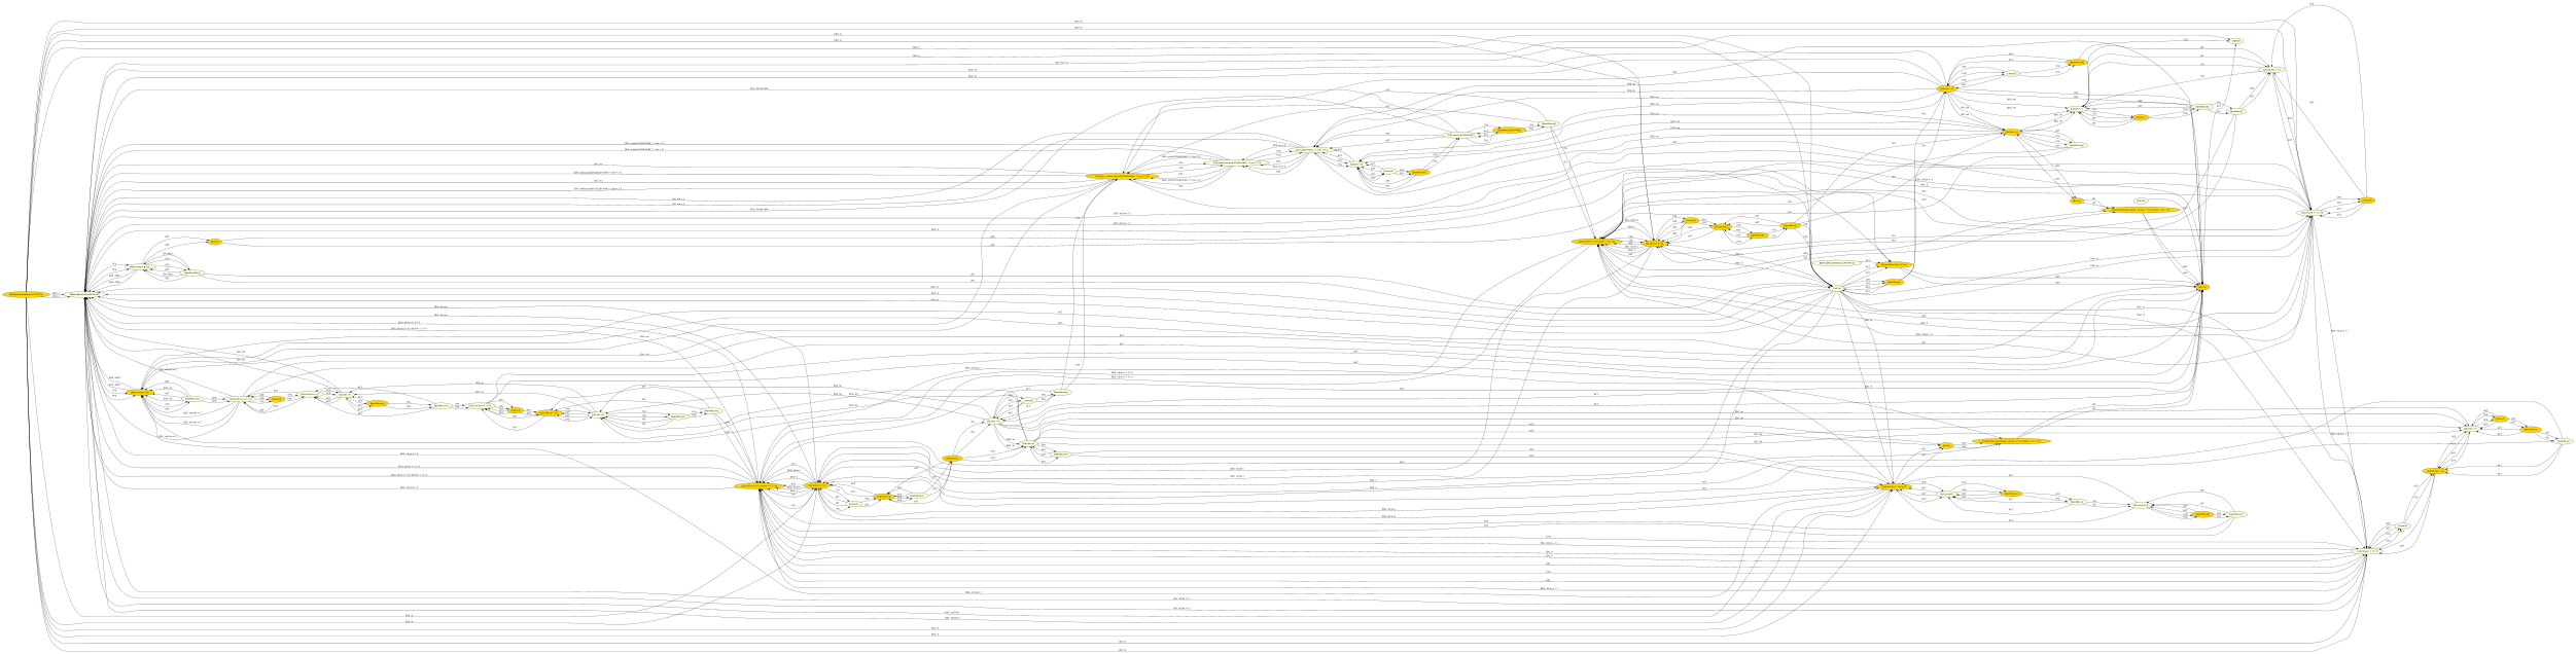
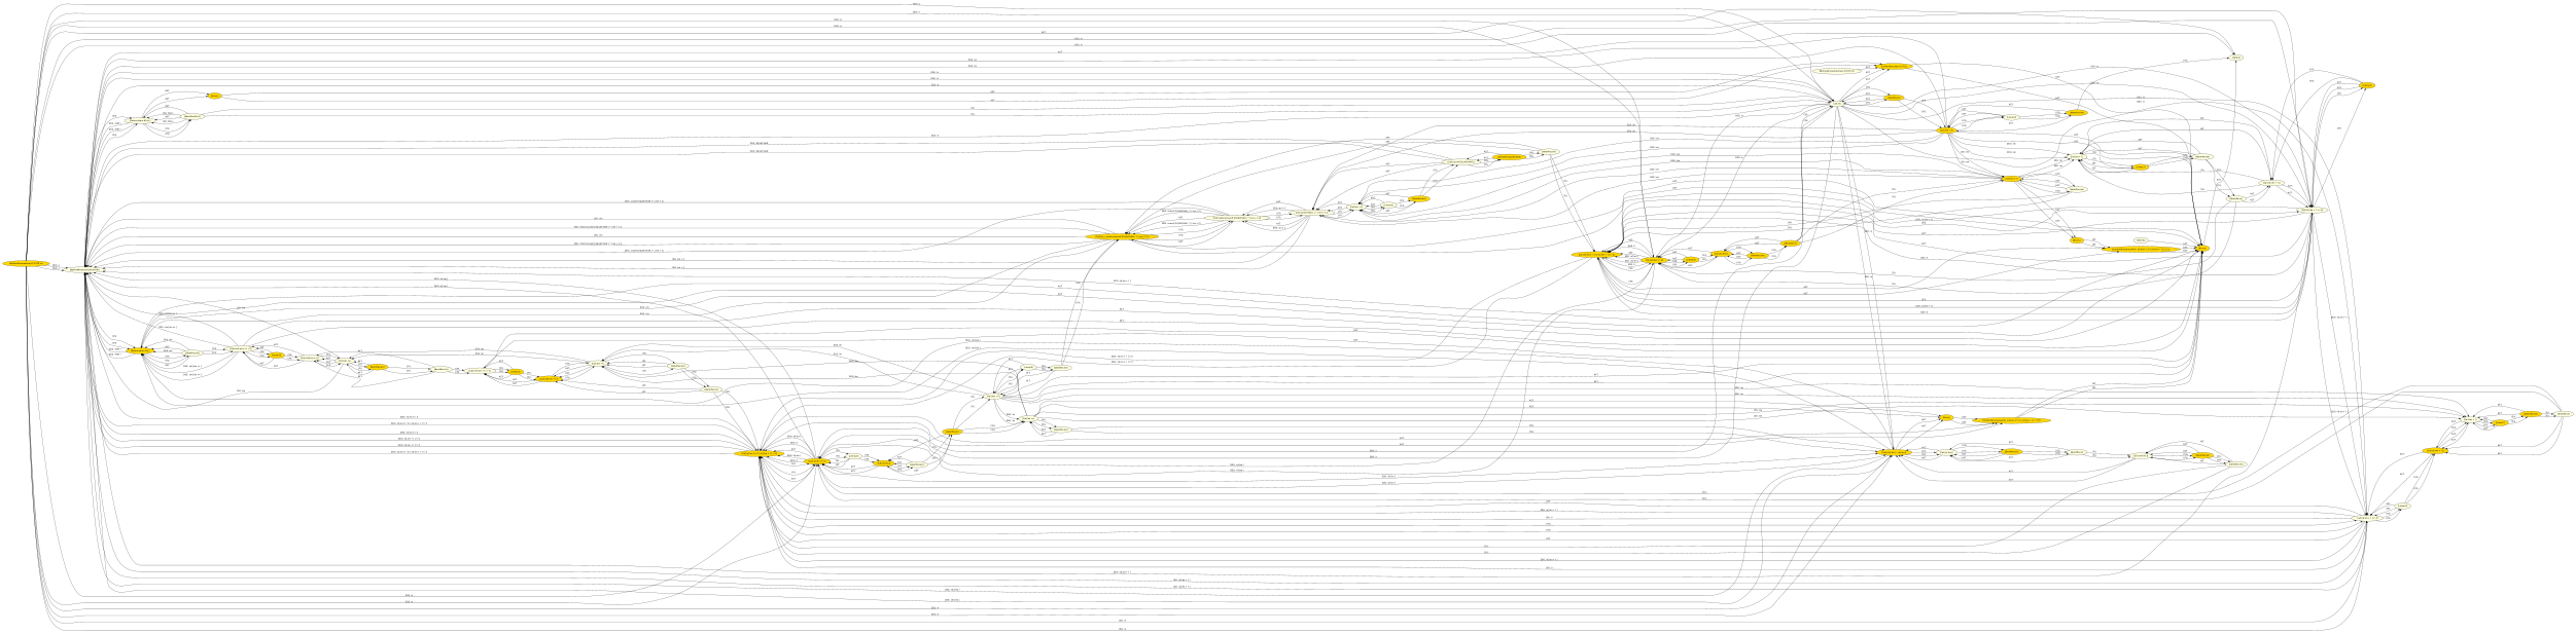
  digraph {
    fontname=Roboto
    rankdir=LR
    node [fillcolor=lightyellow fontname=Roboto style=filled]
    edge [fontname=Roboto]
    n1 [label="(MethodReturn,SQLWCHAR*)"]
    n2 [fillcolor=gold label="(Return,return chr;)"]
    n3 [label="(Return,return NULL;)"]
    1000100
    n5 [fillcolor=gold label="(Block,)"]
    n6 [label="(Identifier,chr)"]
    n7 [fillcolor=gold label="(Block,)"]
    n8 [label="(Identifier,NULL)"]
    n9 [fillcolor=gold label="(MethodParameterIn,LPCSTR in)"]
    n10 [fillcolor=gold label="(Call,in[ len ] != 0)"]
    n11 [label="(Call,in[ len + 1 ] != 0)"]
    n12 [fillcolor=gold label="(Call,in[ len ] != 0)"]
    n13 [label="(Call,in[ len + 1 ] != 0)"]
    n14 [fillcolor=gold label="(Call,chr[ len ] = in[ len ])"]
    n15 [label="(Call,!in)"]
    n16 [fillcolor=gold label="(Call,in[ len ] != 0 || in[ len + 1 ] != 0)"]
    n17 [fillcolor=gold label="(Literal,0)"]
    n18 [fillcolor=gold label="(Literal,0)"]
    n19 [fillcolor=gold label="(Call,in[ len ] != 0 || in[ len + 1 ] != 0)"]
    n20 [label="(Literal,0)"]
    n21 [label="(Literal,0)"]
    n22 [fillcolor=gold label="(Block,)"]
    n23 [label="(Call,in[ len ])"]
    n24 [fillcolor=gold label="(Identifier,in)"]
    n25 [fillcolor=gold label="(ControlStructure,if ( !in ))"]
    n26 [label="(MethodParameterOut,LPCSTR in)"]
    n27 [fillcolor=gold label="(ControlStructure,while ( in[ len ] != 0 || in[ len + 1 ] != 0 ))"]
    n28 [fillcolor=gold label="(ControlStructure,while ( in[ len ] != 0 || in[ len + 1 ] != 0 ))"]
    n29 [fillcolor=gold label="(Call,in[ len ])"]
    n30 [fillcolor=gold label="(Identifier,len)"]
    n31 [fillcolor=gold label="(Identifier,in)"]
    n32 [fillcolor=gold label="(Call,len ++)"]
    n33 [label="(Call,len + 1)"]
    n34 [fillcolor=gold label="(Block,)"]
    n35 [label="(Identifier,len)"]
    n36 [label="(Call,sizeof( NULL ) * ( len + 2 ))"]
    n37 [label="(Call,len + 2)"]
    n38 [label="(Call,in[ len + 1 ])"]
    n39 [fillcolor=gold label="(Literal,1)"]
    n40 [label="(Identifier,in)"]
    n41 [label="(Identifier,len)"]
    n42 [label="(Call,malloc(sizeof( SQLWCHAR ) * ( len + 2 )))"]
    n43 [label="(Literal,2)"]
    n44 [fillcolor=gold label="(Call,chr = malloc(sizeof( SQLWCHAR ) * ( len + 2 )))"]
    n45 [label="(Call,sizeof( SQLWCHAR ))"]
    n46 [fillcolor=gold label="(Identifier,SQLWCHAR)"]
    n47 [label="(Identifier,chr)"]
    n48 [fillcolor=gold label="(Identifier,len)"]
    n49 [label="(Literal,0)"]
    n50 [label="(Call,len = 0)"]
    n51 [label="(Identifier,len)"]
    n52 [label="(Call,len + 1)"]
    n53 [label="(Call,len ++)"]
    n54 [label="(Call,len ++)"]
    n55 [fillcolor=gold label="(Call,in[ len + 1 ])"]
    n56 [fillcolor=gold label="(Literal,1)"]
    n57 [label="(Identifier,len)"]
    n58 [fillcolor=gold label="(Call,chr[ len ++ ])"]
    n59 [label="(Identifier,len)"]
    n60 [label="(Call,len ++)"]
    n61 [fillcolor=gold label="(Call,in[ len ])"]
    n62 [label="(Identifier,len)"]
    n63 [fillcolor=gold label="(Identifier,in)"]
    n64 [label="(Identifier,in)"]
    n65 [fillcolor=gold label="(Identifier,len)"]
    n66 [fillcolor=gold label="(Identifier,len)"]
    n67 [label="(Call,chr[ len ])"]
    n68 [label="(Identifier,chr)"]
    n69 [fillcolor=gold label="(Identifier,len)"]
    n70 [label="(Identifier,in)"]
    n71 [fillcolor=gold label="(Literal,0)"]
    n72 [label="(Call,chr[ len ++ ] = 0)"]
    n73 [label="(Identifier,chr)"]
    n74 [label="(Call,chr[ len ++ ])"]
    n75 [fillcolor=gold label="(Identifier,len)"]
    n76 [fillcolor=gold label="(Literal,0)"]
    n77 [label="(Call,chr[ len ++ ] = 0)"]
    n78 [label="(Identifier,chr)"]
    n79 [label="(Literal,0)"]
    n80 [fillcolor=gold label="(Call,len = 0)"]
    n81 [fillcolor=gold label="(Identifier,len)"]
    1000104
    n1 -> n2 [label="CFG: "]
    n1 -> n2 [label="CFG: "]
    n1 -> n3 [label="CFG: "]
    n1 -> n3 [label="CFG: "]
-   n1 -> 1000100 [label="DDG: len + 2"]
+   n1 -> 1000100 [label="AST: "]
    n2 -> n1 [label="DDG: <RET>"]
    n2 -> n1 [label="DDG: <RET>"]
    n2 -> n5 [label="AST: "]
    n2 -> n5 [label="AST: "]
    n2 -> n6 [label="CFG: "]
    n2 -> n6 [label="CFG: "]
    n3 -> n1 [label="DDG: <RET>"]
    n3 -> n1 [label="DDG: <RET>"]
    n3 -> n7 [label="AST: "]
    n3 -> n7 [label="AST: "]
    n3 -> n8 [label="CFG: "]
    n3 -> n8 [label="CFG: "]
    n5 -> 1000100 [label="AST: "]
    n6 -> n2 [label="AST: "]
    n6 -> n2 [label="DDG: chr"]
    n6 -> n2 [label="AST: "]
    n6 -> n2 [label="DDG: chr"]
    n6 -> n77 [label="CFG: "]
    n6 -> n77 [label="CFG: "]
    n7 -> n25 [label="AST: "]
    n7 -> n25 [label="AST: "]
    n8 -> n3 [label="AST: "]
    n8 -> n3 [label="DDG: NULL"]
    n8 -> n3 [label="AST: "]
    n8 -> n3 [label="DDG: NULL"]
    n8 -> n15 [label="CFG: "]
    n8 -> n15 [label="CFG: "]
    n9 -> n1 [label="DDG: in"]
    n9 -> n1 [label="DDG: in"]
+   n9 -> 1000100 [label="AST: "]
    n9 -> n10 [label="DDG: in"]
    n9 -> n10 [label="DDG: in"]
    n9 -> n11 [label="DDG: in"]
    n9 -> n11 [label="DDG: in"]
    n9 -> n12 [label="DDG: in"]
    n9 -> n12 [label="DDG: in"]
    n9 -> n13 [label="DDG: in"]
    n9 -> n13 [label="DDG: in"]
    n9 -> n14 [label="DDG: in"]
    n9 -> n14 [label="DDG: in"]
    n9 -> n15 [label="DDG: in"]
    n9 -> n15 [label="DDG: in"]
    n10 -> n12 [label="DDG: in[ len ]"]
    n10 -> n12 [label="DDG: in[ len ]"]
    n10 -> n16 [label="AST: "]
    n10 -> n16 [label="DDG: in[ len ]"]
    n10 -> n16 [label="DDG: 0"]
    n10 -> n16 [label="AST: "]
    n10 -> n16 [label="DDG: in[ len ]"]
    n10 -> n16 [label="DDG: 0"]
    n10 -> n17 [label="CFG: "]
    n10 -> n17 [label="CFG: "]
    n11 -> n1 [label="DDG: in[ len + 1 ]"]
    n11 -> n1 [label="DDG: in[ len + 1 ]"]
    n11 -> n13 [label="DDG: in[ len + 1 ]"]
    n11 -> n13 [label="DDG: in[ len + 1 ]"]
    n11 -> n16 [label="AST: "]
    n11 -> n16 [label="DDG: in[ len + 1 ]"]
    n11 -> n16 [label="DDG: 0"]
    n11 -> n16 [label="AST: "]
    n11 -> n16 [label="DDG: in[ len + 1 ]"]
    n11 -> n16 [label="DDG: 0"]
    n11 -> n18 [label="CFG: "]
    n11 -> n18 [label="CFG: "]
    n12 -> n1 [label="DDG: in[ len ]"]
    n12 -> n1 [label="DDG: in[ len ]"]
    n12 -> n14 [label="DDG: in[ len ]"]
    n12 -> n14 [label="DDG: in[ len ]"]
    n12 -> n19 [label="AST: "]
    n12 -> n19 [label="DDG: in[ len ]"]
    n12 -> n19 [label="DDG: 0"]
    n12 -> n19 [label="AST: "]
    n12 -> n19 [label="DDG: in[ len ]"]
    n12 -> n19 [label="DDG: 0"]
    n12 -> n20 [label="CFG: "]
    n12 -> n20 [label="CFG: "]
    n13 -> n1 [label="DDG: in[ len + 1 ]"]
    n13 -> n1 [label="DDG: in[ len + 1 ]"]
    n13 -> n19 [label="AST: "]
    n13 -> n19 [label="DDG: in[ len + 1 ]"]
    n13 -> n19 [label="DDG: 0"]
    n13 -> n19 [label="AST: "]
    n13 -> n19 [label="DDG: in[ len + 1 ]"]
    n13 -> n19 [label="DDG: 0"]
    n13 -> n21 [label="CFG: "]
    n13 -> n21 [label="CFG: "]
    n14 -> n1 [label="DDG: chr[ len ]"]
    n14 -> n1 [label="DDG: chr[ len ]"]
    n14 -> n2 [label="DDG: chr[ len ]"]
    n14 -> n2 [label="DDG: chr[ len ]"]
    n14 -> n22 [label="AST: "]
    n14 -> n22 [label="AST: "]
    n14 -> n23 [label="CFG: "]
    n14 -> n23 [label="CFG: "]
    n15 -> n1 [label="DDG: in"]
    n15 -> n1 [label="DDG: !in"]
    n15 -> n1 [label="DDG: in"]
    n15 -> n1 [label="DDG: !in"]
    n15 -> n10 [label="DDG: in"]
    n15 -> n10 [label="DDG: in"]
    n15 -> n11 [label="DDG: in"]
    n15 -> n11 [label="DDG: in"]
    n15 -> n12 [label="DDG: in"]
    n15 -> n12 [label="DDG: in"]
    n15 -> n13 [label="DDG: in"]
    n15 -> n13 [label="DDG: in"]
    n15 -> n14 [label="DDG: in"]
    n15 -> n14 [label="DDG: in"]
    n15 -> n24 [label="CFG: "]
    n15 -> n24 [label="CFG: "]
    n15 -> n25 [label="AST: "]
    n15 -> n25 [label="AST: "]
    n16 -> n10 [label="CFG: "]
    n16 -> n10 [label="CFG: "]
    n16 -> n11 [label="CFG: "]
    n16 -> n11 [label="CFG: "]
    n16 -> n19 [label="DDG: in[ len + 1 ] != 0"]
    n16 -> n19 [label="DDG: in[ len + 1 ] != 0"]
    n16 -> n27 [label="AST: "]
    n16 -> n27 [label="AST: "]
    n17 -> n10 [label="AST: "]
    n17 -> n10 [label="AST: "]
    n17 -> n29 [label="CFG: "]
    n17 -> n29 [label="CFG: "]
    n18 -> n11 [label="AST: "]
    n18 -> n11 [label="AST: "]
    n18 -> n38 [label="CFG: "]
    n18 -> n38 [label="CFG: "]
    n19 -> n1 [label="DDG: in[ len ] != 0 || in[ len + 1 ] != 0"]
    n19 -> n1 [label="DDG: in[ len ] != 0"]
    n19 -> n1 [label="DDG: in[ len + 1 ] != 0"]
    n19 -> n1 [label="DDG: in[ len ] != 0 || in[ len + 1 ] != 0"]
    n19 -> n1 [label="DDG: in[ len ] != 0"]
    n19 -> n1 [label="DDG: in[ len + 1 ] != 0"]
    n19 -> n12 [label="CFG: "]
    n19 -> n12 [label="CFG: "]
    n19 -> n13 [label="CFG: "]
    n19 -> n13 [label="CFG: "]
    n19 -> n28 [label="AST: "]
    n19 -> n28 [label="AST: "]
    n20 -> n12 [label="AST: "]
    n20 -> n12 [label="AST: "]
    n20 -> n61 [label="CFG: "]
    n20 -> n61 [label="CFG: "]
    n21 -> n13 [label="AST: "]
    n21 -> n13 [label="AST: "]
    n21 -> n55 [label="CFG: "]
    n21 -> n55 [label="CFG: "]
    n22 -> n28 [label="AST: "]
    n22 -> n28 [label="AST: "]
    n23 -> n14 [label="AST: "]
    n23 -> n14 [label="AST: "]
    n23 -> n69 [label="CFG: "]
    n23 -> n69 [label="CFG: "]
    n24 -> n15 [label="AST: "]
    n24 -> n15 [label="AST: "]
    n24 -> n80 [label="CFG: "]
    n24 -> n80 [label="CFG: "]
    n25 -> n5 [label="AST: "]
    n25 -> n5 [label="AST: "]
    n26 -> n25 [label="AST: "]
    n27 -> n5 [label="AST: "]
    n27 -> n5 [label="AST: "]
    n28 -> n5 [label="AST: "]
    n28 -> n5 [label="AST: "]
    n29 -> n10 [label="AST: "]
    n29 -> n10 [label="AST: "]
    n29 -> n30 [label="CFG: "]
    n29 -> n30 [label="CFG: "]
    n30 -> n29 [label="AST: "]
    n30 -> n29 [label="AST: "]
    n30 -> n31 [label="CFG: "]
    n30 -> n31 [label="CFG: "]
    n31 -> n15 [label="CFG: "]
    n31 -> n15 [label="CFG: "]
    n31 -> n29 [label="AST: "]
    n31 -> n29 [label="AST: "]
    n31 -> n32 [label="CFG: "]
    n31 -> n32 [label="CFG: "]
    n32 -> n33 [label="DDG: len"]
    n32 -> n33 [label="DDG: len"]
    n32 -> n34 [label="AST: "]
    n32 -> n34 [label="AST: "]
    n32 -> n35 [label="CFG: "]
    n32 -> n35 [label="CFG: "]
    n32 -> n36 [label="DDG: len"]
    n32 -> n36 [label="DDG: len"]
    n32 -> n37 [label="DDG: len"]
    n32 -> n37 [label="DDG: len"]
    n33 -> n38 [label="AST: "]
    n33 -> n38 [label="AST: "]
    n33 -> n39 [label="CFG: "]
    n33 -> n39 [label="CFG: "]
    n34 -> n27 [label="AST: "]
    n34 -> n27 [label="AST: "]
    n35 -> n16 [label="CFG: "]
    n35 -> n16 [label="CFG: "]
    n35 -> n32 [label="AST: "]
    n35 -> n32 [label="AST: "]
    n36 -> n1 [label="DDG: len + 2"]
    n36 -> n1 [label="DDG: len + 2"]
    n36 -> n37 [label="CFG: "]
    n36 -> n37 [label="CFG: "]
    n36 -> n42 [label="AST: "]
    n36 -> n42 [label="DDG: len + 2"]
    n36 -> n42 [label="AST: "]
    n36 -> n42 [label="DDG: len + 2"]
    n37 -> n36 [label="AST: "]
    n37 -> n36 [label="AST: "]
    n37 -> n43 [label="CFG: "]
    n37 -> n43 [label="CFG: "]
    n38 -> n11 [label="AST: "]
    n38 -> n11 [label="AST: "]
    n38 -> n33 [label="CFG: "]
    n38 -> n33 [label="CFG: "]
    n39 -> n33 [label="AST: "]
    n39 -> n33 [label="AST: "]
    n39 -> n41 [label="CFG: "]
    n39 -> n41 [label="CFG: "]
    n40 -> n10 [label="CFG: "]
    n40 -> n10 [label="CFG: "]
    n40 -> n38 [label="AST: "]
    n40 -> n38 [label="AST: "]
    n41 -> n33 [label="AST: "]
    n41 -> n33 [label="AST: "]
    n41 -> n40 [label="CFG: "]
    n41 -> n40 [label="CFG: "]
    n42 -> n1 [label="DDG: sizeof( SQLWCHAR ) * ( len + 2 )"]
    n42 -> n1 [label="DDG: sizeof( SQLWCHAR ) * ( len + 2 )"]
    n42 -> n36 [label="CFG: "]
    n42 -> n36 [label="CFG: "]
    n42 -> n44 [label="AST: "]
    n42 -> n44 [label="DDG: sizeof( SQLWCHAR ) * ( len + 2 )"]
    n42 -> n44 [label="AST: "]
    n42 -> n44 [label="DDG: sizeof( SQLWCHAR ) * ( len + 2 )"]
    n43 -> n37 [label="AST: "]
    n43 -> n37 [label="AST: "]
    n43 -> n48 [label="CFG: "]
    n43 -> n48 [label="CFG: "]
    n44 -> n1 [label="DDG: chr"]
    n44 -> n1 [label="DDG: malloc(sizeof( SQLWCHAR ) * ( len + 2 ))"]
    n44 -> n1 [label="DDG: chr"]
    n44 -> n1 [label="DDG: malloc(sizeof( SQLWCHAR ) * ( len + 2 ))"]
    n44 -> n2 [label="DDG: chr"]
    n44 -> n2 [label="DDG: chr"]
    n44 -> n5 [label="AST: "]
    n44 -> n5 [label="AST: "]
    n44 -> n42 [label="CFG: "]
    n44 -> n42 [label="CFG: "]
    n45 -> n1 [label="DDG: SQLWCHAR"]
    n45 -> n1 [label="DDG: SQLWCHAR"]
    n45 -> n36 [label="AST: "]
    n45 -> n36 [label="AST: "]
    n45 -> n46 [label="CFG: "]
    n45 -> n46 [label="CFG: "]
    n46 -> n45 [label="AST: "]
    n46 -> n45 [label="AST: "]
    n46 -> n47 [label="CFG: "]
    n46 -> n47 [label="CFG: "]
    n47 -> n16 [label="CFG: "]
    n47 -> n16 [label="CFG: "]
    n47 -> n44 [label="AST: "]
    n47 -> n44 [label="AST: "]
    n48 -> n37 [label="AST: "]
    n48 -> n37 [label="AST: "]
    n48 -> n45 [label="CFG: "]
    n48 -> n45 [label="CFG: "]
    n49 -> n50 [label="AST: "]
    n49 -> n50 [label="AST: "]
    n49 -> n51 [label="CFG: "]
    n49 -> n51 [label="CFG: "]
    n50 -> n5 [label="AST: "]
    n50 -> n5 [label="AST: "]
    n50 -> n49 [label="CFG: "]
    n50 -> n49 [label="CFG: "]
    n50 -> n52 [label="DDG: len"]
    n50 -> n52 [label="DDG: len"]
    n50 -> n53 [label="DDG: len"]
    n50 -> n53 [label="DDG: len"]
    n50 -> n54 [label="DDG: len"]
    n50 -> n54 [label="DDG: len"]
    n51 -> n44 [label="CFG: "]
    n51 -> n44 [label="CFG: "]
    n51 -> n50 [label="AST: "]
    n51 -> n50 [label="AST: "]
    n52 -> n55 [label="AST: "]
    n52 -> n55 [label="AST: "]
    n52 -> n56 [label="CFG: "]
    n52 -> n56 [label="CFG: "]
    n53 -> n22 [label="AST: "]
    n53 -> n22 [label="AST: "]
    n53 -> n52 [label="DDG: len"]
    n53 -> n52 [label="DDG: len"]
    n53 -> n54 [label="DDG: len"]
    n53 -> n54 [label="DDG: len"]
    n53 -> n57 [label="CFG: "]
    n53 -> n57 [label="CFG: "]
    n54 -> n58 [label="AST: "]
    n54 -> n58 [label="AST: "]
    n54 -> n59 [label="CFG: "]
    n54 -> n59 [label="CFG: "]
    n54 -> n60 [label="DDG: len"]
    n54 -> n60 [label="DDG: len"]
    n55 -> n13 [label="AST: "]
    n55 -> n13 [label="AST: "]
    n55 -> n52 [label="CFG: "]
    n55 -> n52 [label="CFG: "]
    n56 -> n52 [label="AST: "]
    n56 -> n52 [label="AST: "]
    n56 -> n65 [label="CFG: "]
    n56 -> n65 [label="CFG: "]
    n57 -> n14 [label="CFG: "]
    n57 -> n14 [label="CFG: "]
    n57 -> n53 [label="AST: "]
    n57 -> n53 [label="AST: "]
    n58 -> n54 [label="CFG: "]
    n58 -> n54 [label="CFG: "]
    n58 -> n72 [label="AST: "]
    n58 -> n72 [label="AST: "]
    n59 -> n54 [label="AST: "]
    n59 -> n54 [label="AST: "]
    n59 -> n73 [label="CFG: "]
    n59 -> n73 [label="CFG: "]
    n60 -> n1 [label="DDG: len"]
    n60 -> n1 [label="DDG: len"]
    n60 -> n74 [label="AST: "]
    n60 -> n74 [label="AST: "]
    n60 -> n75 [label="CFG: "]
    n60 -> n75 [label="CFG: "]
    n61 -> n12 [label="AST: "]
    n61 -> n12 [label="AST: "]
    n61 -> n62 [label="CFG: "]
    n61 -> n62 [label="CFG: "]
    n62 -> n61 [label="AST: "]
    n62 -> n61 [label="AST: "]
    n62 -> n63 [label="CFG: "]
    n62 -> n63 [label="CFG: "]
    n63 -> n50 [label="CFG: "]
    n63 -> n50 [label="CFG: "]
    n63 -> n53 [label="CFG: "]
    n63 -> n53 [label="CFG: "]
    n63 -> n61 [label="AST: "]
    n63 -> n61 [label="AST: "]
    n64 -> n12 [label="CFG: "]
    n64 -> n12 [label="CFG: "]
    n64 -> n55 [label="AST: "]
    n64 -> n55 [label="AST: "]
    n65 -> n52 [label="AST: "]
    n65 -> n52 [label="AST: "]
    n65 -> n64 [label="CFG: "]
    n65 -> n64 [label="CFG: "]
    n66 -> n67 [label="AST: "]
    n66 -> n67 [label="AST: "]
    n66 -> n68 [label="CFG: "]
    n66 -> n68 [label="CFG: "]
    n67 -> n14 [label="AST: "]
    n67 -> n14 [label="AST: "]
    n67 -> n66 [label="CFG: "]
    n67 -> n66 [label="CFG: "]
    n68 -> n19 [label="CFG: "]
    n68 -> n19 [label="CFG: "]
    n68 -> n67 [label="AST: "]
    n68 -> n67 [label="AST: "]
    n69 -> n23 [label="AST: "]
    n69 -> n23 [label="AST: "]
    n69 -> n70 [label="CFG: "]
    n69 -> n70 [label="CFG: "]
    n70 -> n23 [label="AST: "]
    n70 -> n23 [label="AST: "]
    n70 -> n67 [label="CFG: "]
    n70 -> n67 [label="CFG: "]
    n71 -> n58 [label="CFG: "]
    n71 -> n58 [label="CFG: "]
    n71 -> n72 [label="AST: "]
    n71 -> n72 [label="AST: "]
    n72 -> n5 [label="AST: "]
    n72 -> n5 [label="AST: "]
    n72 -> n71 [label="CFG: "]
    n72 -> n71 [label="CFG: "]
    n73 -> n19 [label="CFG: "]
    n73 -> n19 [label="CFG: "]
    n73 -> n58 [label="AST: "]
    n73 -> n58 [label="AST: "]
    n74 -> n60 [label="CFG: "]
    n74 -> n60 [label="CFG: "]
    n74 -> n77 [label="AST: "]
    n74 -> n77 [label="AST: "]
    n75 -> n60 [label="AST: "]
    n75 -> n60 [label="AST: "]
    n75 -> n78 [label="CFG: "]
    n75 -> n78 [label="CFG: "]
    n76 -> n74 [label="CFG: "]
    n76 -> n74 [label="CFG: "]
    n76 -> n77 [label="AST: "]
    n76 -> n77 [label="AST: "]
    n77 -> n1 [label="DDG: chr[ len ++ ]"]
    n77 -> n1 [label="DDG: chr[ len ++ ]"]
    n77 -> n2 [label="DDG: chr[ len ++ ]"]
    n77 -> n2 [label="DDG: chr[ len ++ ]"]
    n77 -> n5 [label="AST: "]
    n77 -> n5 [label="AST: "]
    n77 -> n76 [label="CFG: "]
    n77 -> n76 [label="CFG: "]
    n78 -> n72 [label="CFG: "]
    n78 -> n72 [label="CFG: "]
    n78 -> n74 [label="AST: "]
    n78 -> n74 [label="AST: "]
    n79 -> n80 [label="AST: "]
    n79 -> n80 [label="AST: "]
    n79 -> n81 [label="CFG: "]
    n79 -> n81 [label="CFG: "]
    n80 -> n1 [label="DDG: len"]
    n80 -> n1 [label="DDG: len"]
    n80 -> n5 [label="AST: "]
    n80 -> n5 [label="AST: "]
    n80 -> n32 [label="DDG: len"]
    n80 -> n32 [label="DDG: len"]
    n80 -> n33 [label="DDG: len"]
    n80 -> n33 [label="DDG: len"]
    n80 -> n36 [label="DDG: len"]
    n80 -> n36 [label="DDG: len"]
    n80 -> n37 [label="DDG: len"]
    n80 -> n37 [label="DDG: len"]
    n80 -> n79 [label="CFG: "]
    n80 -> n79 [label="CFG: "]
    n81 -> 1000100 [label="CFG: "]
    n81 -> n80 [label="AST: "]
    n81 -> n80 [label="AST: "]
    1000104 -> n5 [label="AST: "]
  }
